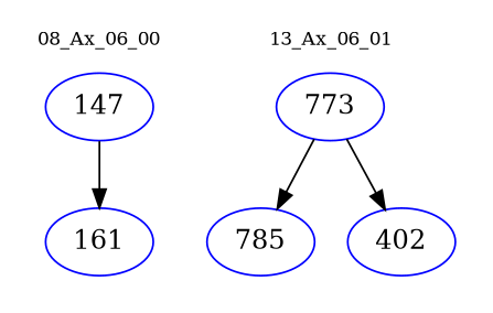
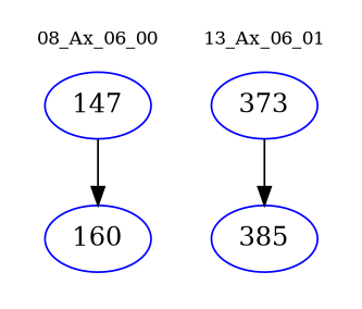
  digraph {
    fontname="DejaVu Serif"
    node [color=blue fontname="DejaVu Serif"]
    edge [color=black fontname="DejaVu Serif"]
    n1 [label=147]
-   n2 [label=161]
-   n3 [label=773]
-   n4 [label=785]
-   n5 [label=402]
+   n2 [label=160]
+   n3 [label=373]
+   n4 [label=385]
    subgraph cluster_1 {
      color=white
      fontsize=10
      label="08_Ax_06_00"
      n1
      n2
    }
    subgraph cluster_2 {
      color=white
      fontsize=10
      label="13_Ax_06_01"
      n3
      n4
-     n5
    }
    n1 -> n2
    n3 -> n4
-   n3 -> n5
  }
